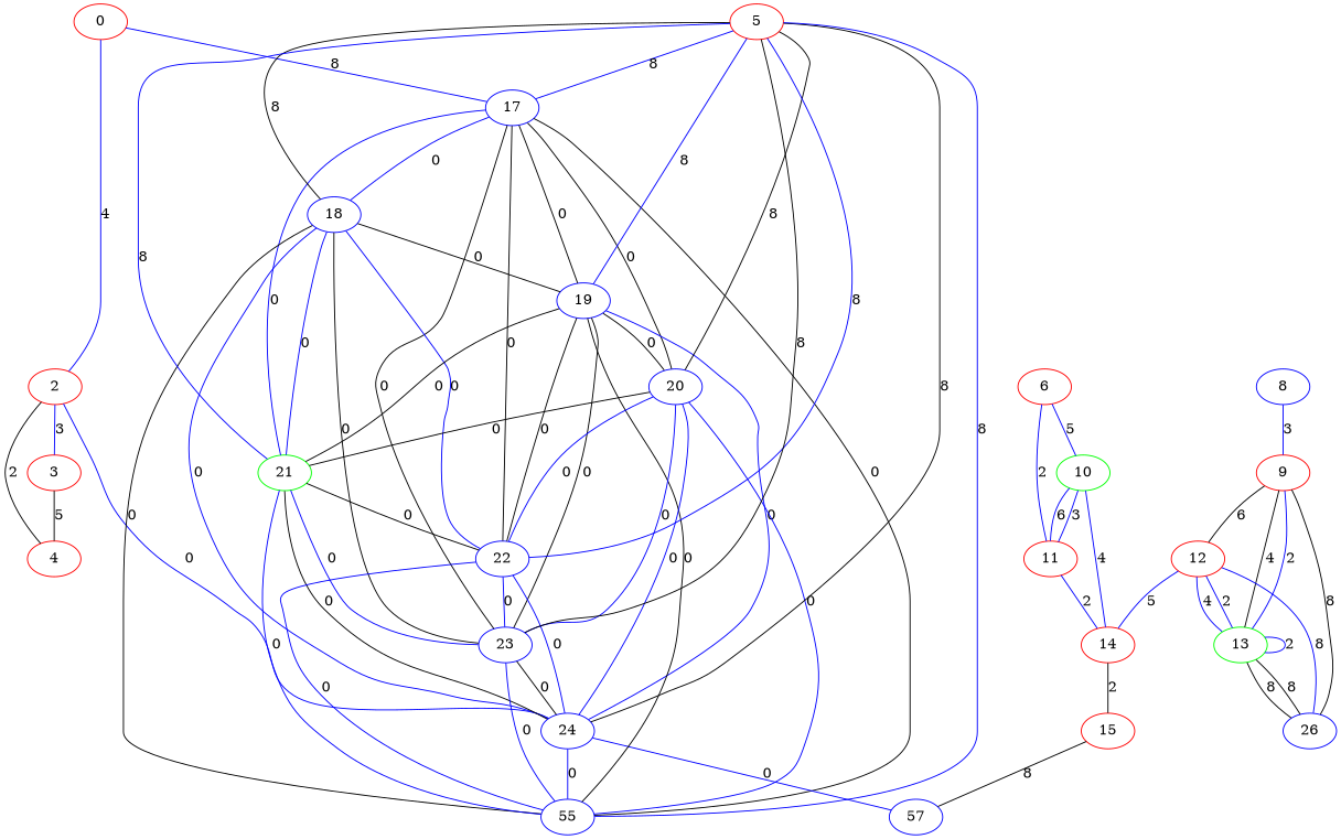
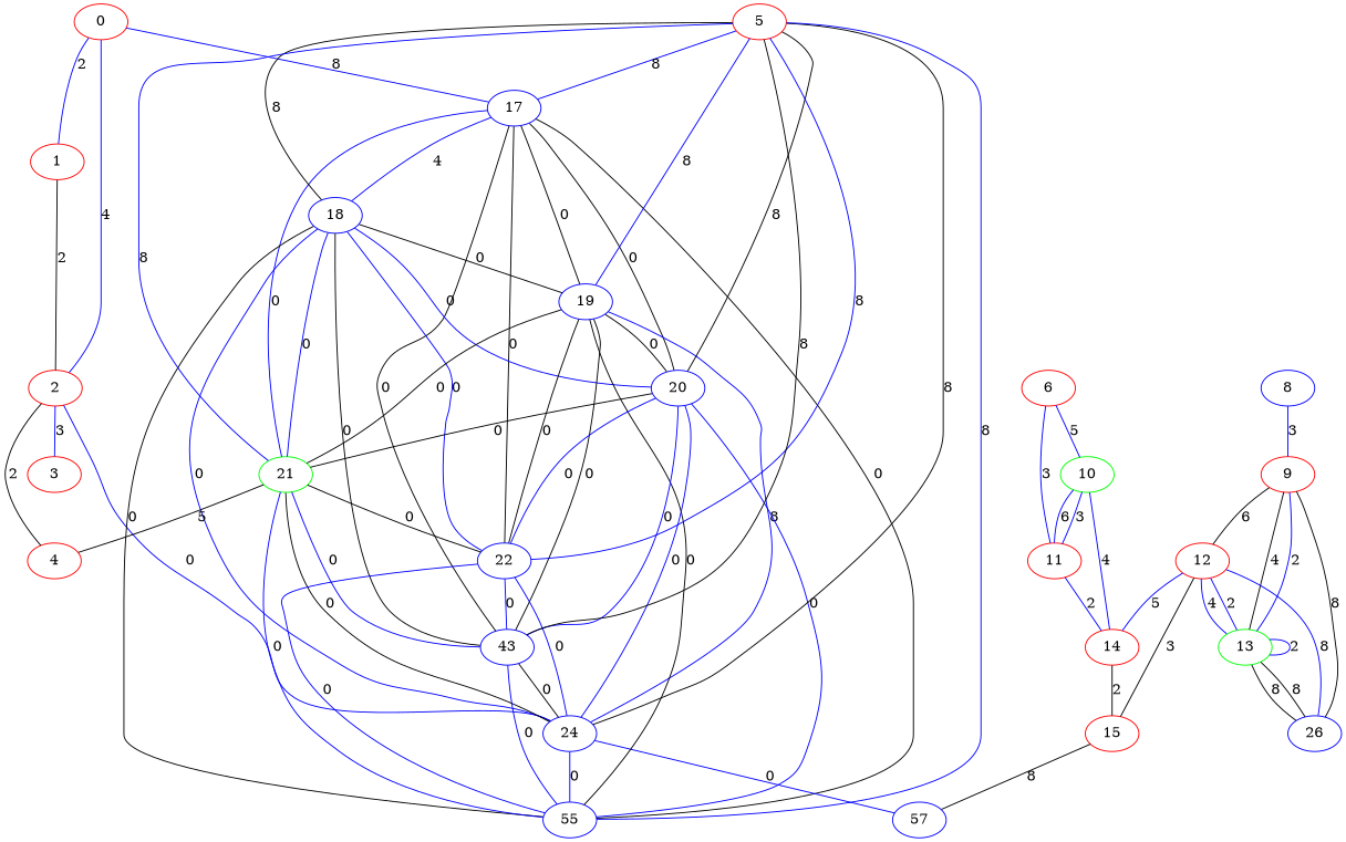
  graph {
    fontname="DejaVu Serif"
    node [color=red fontname="DejaVu Serif" weight=1]
    edge [color=blue fontname="DejaVu Serif"]
    0
+   1
    2
    17 [color=blue weight=3]
    3
    4
    24 [color=blue weight=3]
    18 [color=blue weight=3]
    19 [color=blue weight=3]
    20 [color=blue weight=3]
    21 [color=green weight=3]
    22 [color=blue weight=3]
-   23 [color=blue weight=3]
+   23 [color=blue weight=3 label=43]
    n14 [color=blue label=55 weight=3]
    5
    10 [color=green weight=2]
    6
    11
    n19 [color=blue label=57 weight=3]
    14
    8 [color=blue]
    9
    12
    13 [color=green weight=2]
    26 [color=blue weight=3]
    15
+   0 -- 1 [label=2]
    0 -- 2 [label=4]
    0 -- 17 [label=8]
+   1 -- 2 [color=black label=2]
    2 -- 3 [label=3]
    2 -- 4 [color=black label=2]
    2 -- 24 [label=0]
-   17 -- 18 [label=0]
+   17 -- 18 [label=4]
    17 -- 19 [color=black label=0]
    17 -- 20 [color=black label=0]
    17 -- 21 [label=0]
    17 -- 22 [color=black label=0]
    17 -- 23 [color=black label=0]
    17 -- n14 [color=black label=0]
-   3 -- 4 [color=black label=5]
+   21 -- 4 [color=black label=5]
    24 -- n14 [label=0]
    24 -- n19 [label=0]
    18 -- 24 [label=0]
    18 -- 19 [color=black label=0]
+   18 -- 20 [label=0]
    18 -- 21 [label=0]
    18 -- 22 [label=0]
    18 -- 23 [color=black label=0]
    18 -- n14 [color=black label=0]
-   19 -- 24 [label=0]
+   19 -- 24 [label=8]
    19 -- 20 [color=black label=0]
    19 -- 21 [color=black label=0]
    19 -- 22 [color=black label=0]
    19 -- 23 [color=black label=0]
    19 -- n14 [color=black label=0]
    20 -- 24 [label=0]
    20 -- 21 [color=black label=0]
    20 -- 22 [label=0]
    20 -- 23 [label=0]
    20 -- n14 [label=0]
    21 -- 24 [color=black label=0]
    21 -- 22 [color=black label=0]
    21 -- 23 [label=0]
    21 -- n14 [label=0]
    22 -- 24 [label=0]
    22 -- 23 [label=0]
    22 -- n14 [label=0]
    23 -- 24 [color=black label=0]
    23 -- n14 [label=0]
    5 -- 17 [label=8]
    5 -- 24 [color=black label=8]
    5 -- 18 [color=black label=8]
    5 -- 19 [label=8]
    5 -- 20 [color=black label=8]
    5 -- 21 [label=8]
    5 -- 22 [label=8]
    5 -- 23 [color=black label=8]
    5 -- n14 [label=8]
    10 -- 11 [label=6]
    10 -- 11 [label=3]
    10 -- 14 [label=4]
    6 -- 10 [label=5]
-   6 -- 11 [label=2]
+   6 -- 11 [label=3]
    11 -- 14 [label=2]
    14 -- 15 [color=black label=2]
    8 -- 9 [label=3]
    9 -- 12 [color=black label=6]
    9 -- 13 [color=black label=4]
    9 -- 13 [label=2]
    9 -- 26 [color=black label=8]
    12 -- 14 [label=5]
    12 -- 13 [label=2]
    12 -- 13 [label=4]
    12 -- 26 [label=8]
+   12 -- 15 [color=black label=3]
    13 -- 13 [label=2]
    13 -- 26 [color=black label=8]
    13 -- 26 [color=black label=8]
    15 -- n19 [color=black label=8]
  }
